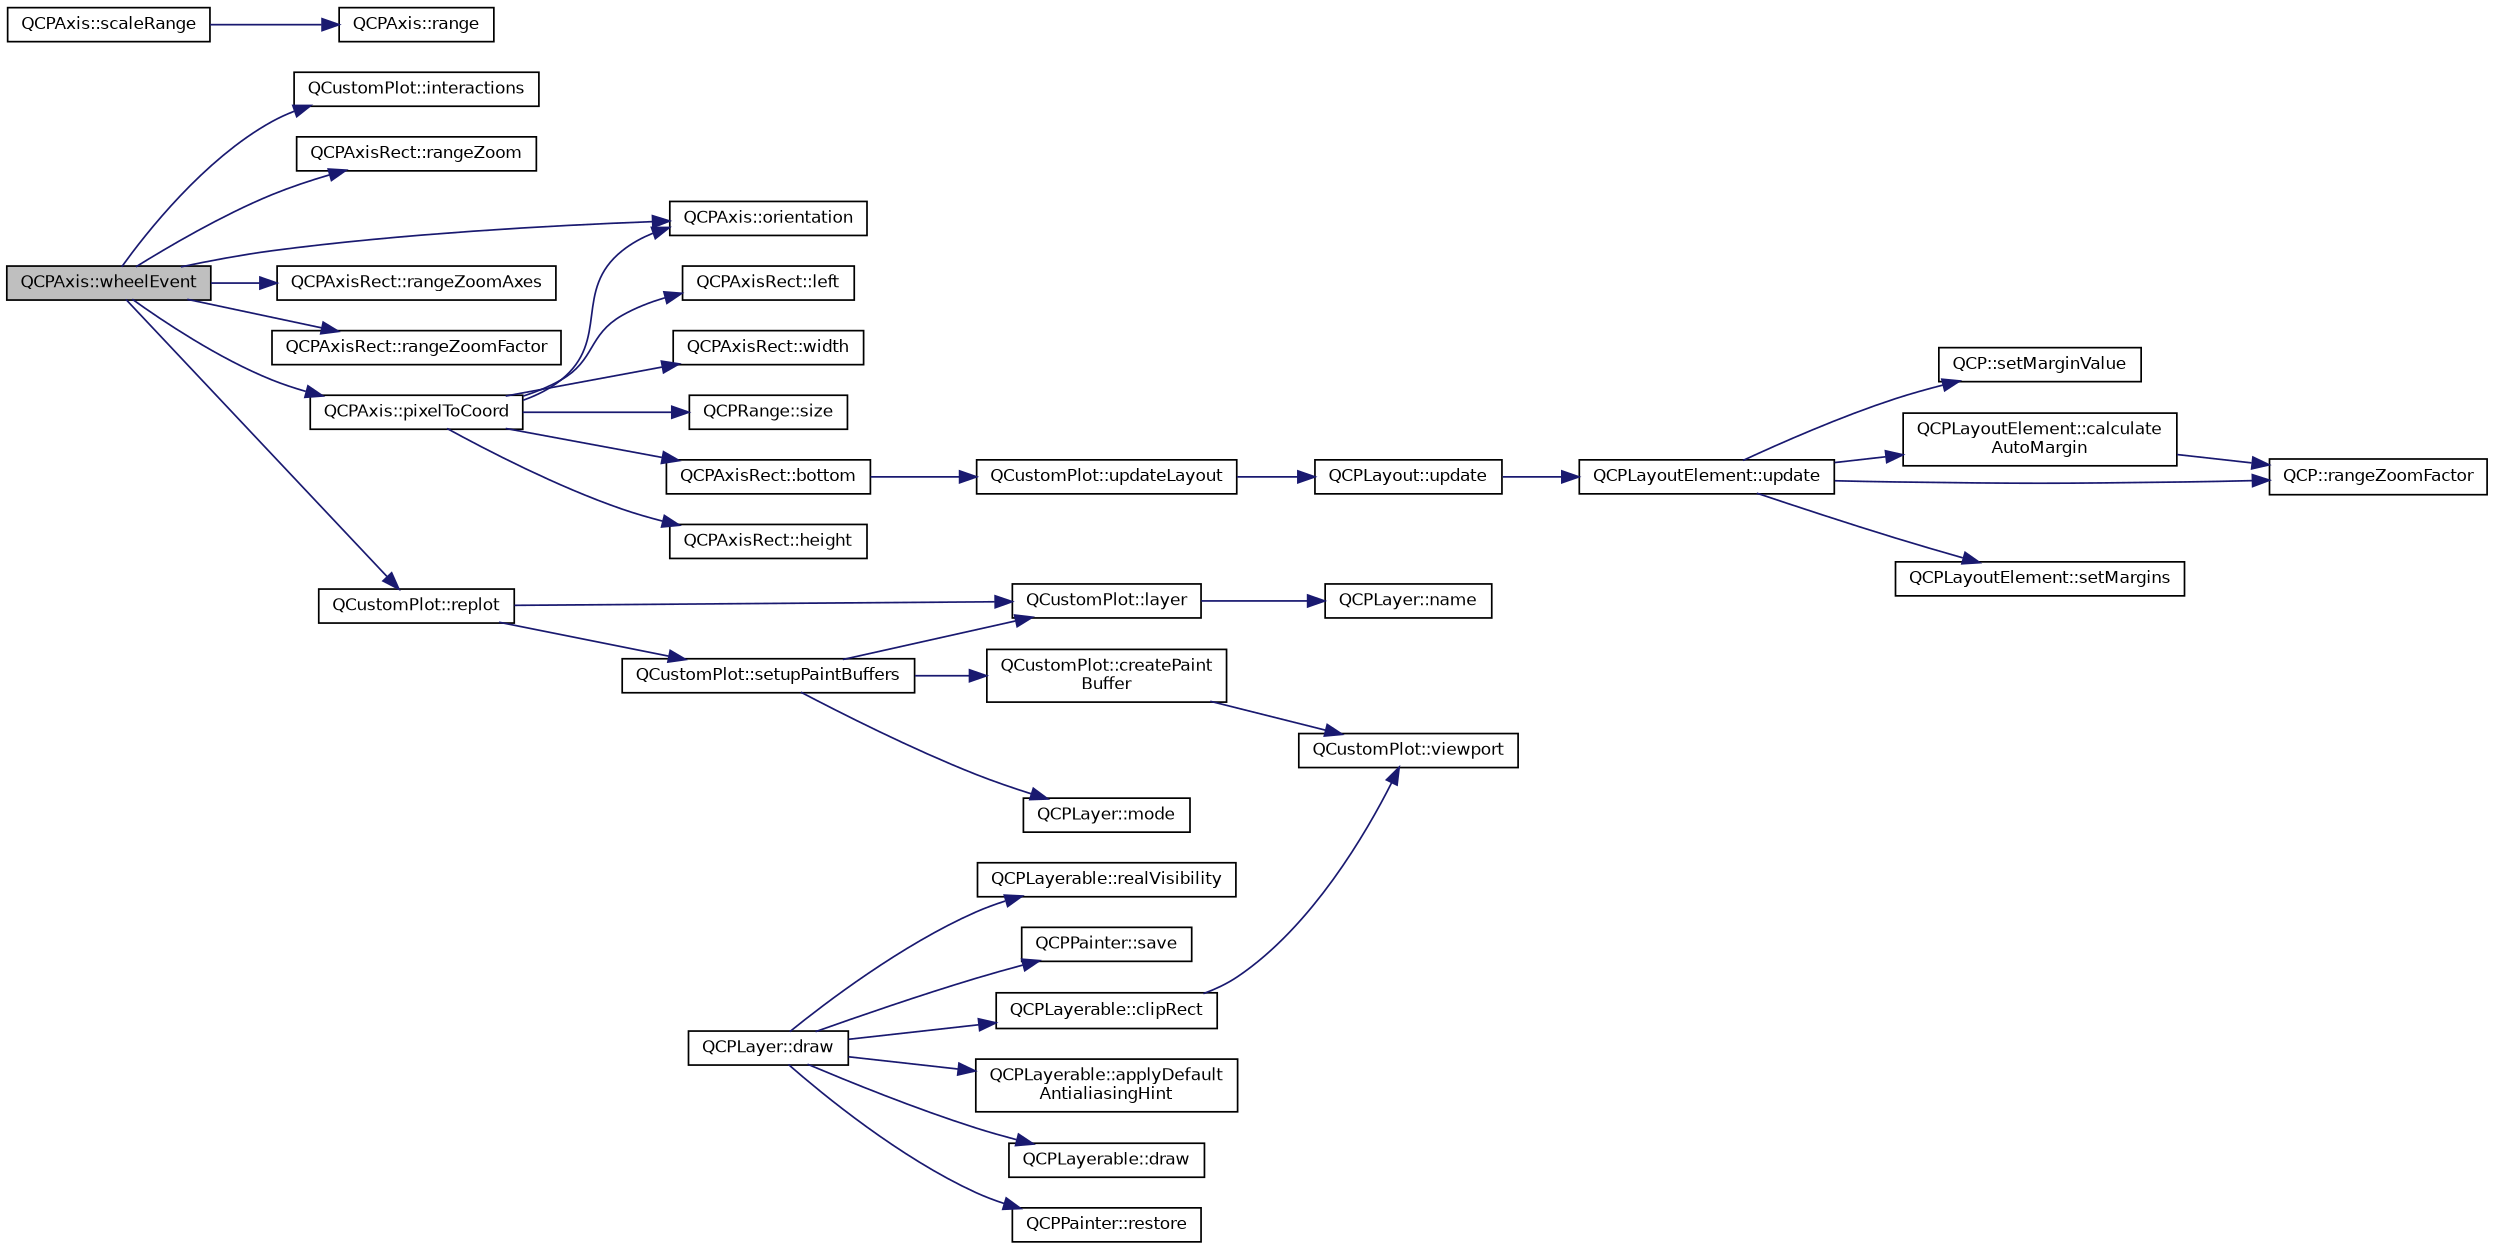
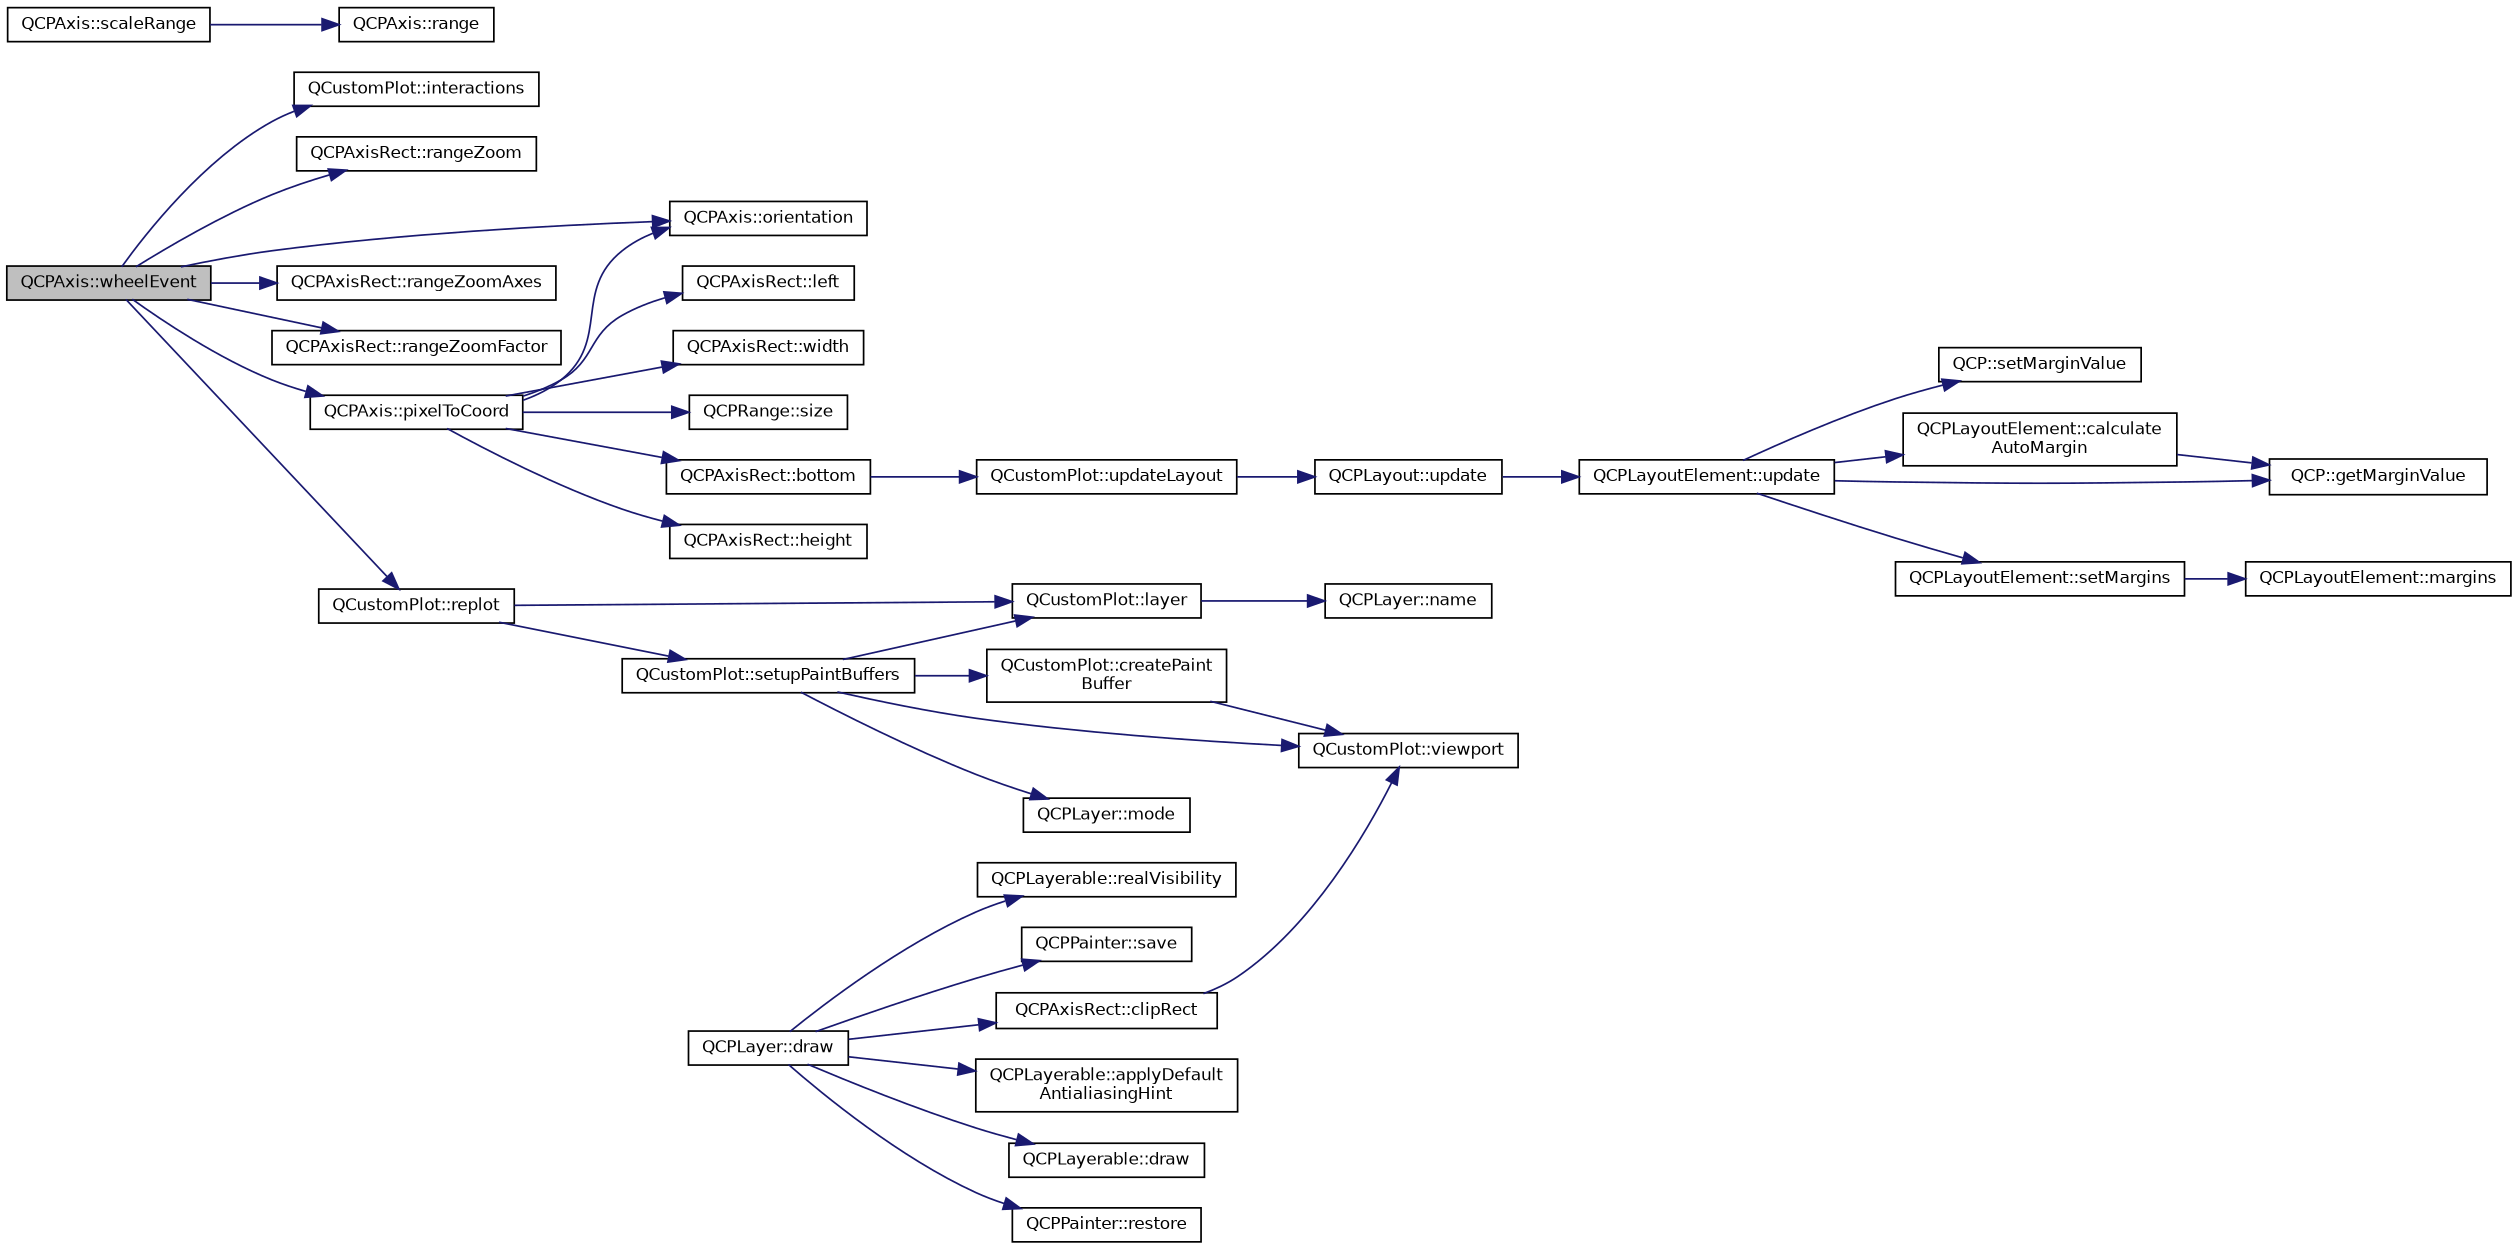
  digraph {
    rankdir=LR
    node [color=black fillcolor=white fontname=Helvetica fontsize=10 shape=record style=filled]
    edge [color=midnightblue fontname=Helvetica fontsize=10 labelfontname=Helvetica labelfontsize=10 style=solid]
    n1 [fillcolor=grey75 fontcolor=black height=0.2 label="QCPAxis::wheelEvent" width=0.4]
    n2 [height=0.2 label="QCustomPlot::interactions" width=0.4]
    n3 [height=0.2 label="QCPAxisRect::rangeZoom" width=0.4]
    n4 [height=0.2 label="QCPAxis::orientation" width=0.4]
    n5 [height=0.2 label="QCPAxisRect::rangeZoomAxes" width=0.4]
    n6 [height=0.2 label="QCPAxisRect::rangeZoomFactor" width=0.4]
    n7 [height=0.2 label="QCPAxis::pixelToCoord" width=0.4]
    n8 [height=0.2 label="QCustomPlot::replot" width=0.4]
    n9 [height=0.2 label="QCPAxis::scaleRange" width=0.4]
    n10 [height=0.2 label="QCPAxis::range" width=0.4]
    n11 [height=0.2 label="QCPAxisRect::left" width=0.4]
    n12 [height=0.2 label="QCPAxisRect::width" width=0.4]
    n13 [height=0.2 label="QCPRange::size" width=0.4]
    n14 [height=0.2 label="QCPAxisRect::bottom" width=0.4]
    n15 [height=0.2 label="QCPAxisRect::height" width=0.4]
    n16 [height=0.2 label="QCustomPlot::setupPaintBuffers" width=0.4]
    n17 [height=0.2 label="QCustomPlot::layer" width=0.4]
    n18 [height=0.2 label="QCustomPlot::updateLayout" width=0.4]
    n19 [height=0.2 label="QCPLayout::update" width=0.4]
    n20 [height=0.2 label="QCustomPlot::createPaint\lBuffer" width=0.4]
    n21 [height=0.2 label="QCustomPlot::viewport" width=0.4]
    n22 [height=0.2 label="QCPLayer::mode" width=0.4]
    n23 [height=0.2 label="QCPLayer::name" width=0.4]
    n24 [height=0.2 label="QCPLayoutElement::update" width=0.4]
    n25 [height=0.2 label="QCP::setMarginValue" width=0.4]
    n26 [height=0.2 label="QCPLayoutElement::calculate\lAutoMargin" width=0.4]
-   n27 [height=0.2 label="QCP::rangeZoomFactor" width=0.4]
+   n27 [height=0.2 label="QCP::getMarginValue" width=0.4]
    n28 [height=0.2 label="QCPLayoutElement::setMargins" width=0.4]
+   n29 [height=0.2 label="QCPLayoutElement::margins" width=0.4]
    n30 [height=0.2 label="QCPLayer::draw" width=0.4]
    n31 [height=0.2 label="QCPLayerable::realVisibility" width=0.4]
    n32 [height=0.2 label="QCPPainter::save" width=0.4]
-   n33 [height=0.2 label="QCPLayerable::clipRect" width=0.4]
+   n33 [height=0.2 label="QCPAxisRect::clipRect" width=0.4]
    n34 [height=0.2 label="QCPLayerable::applyDefault\lAntialiasingHint" width=0.4]
    n35 [height=0.2 label="QCPLayerable::draw" width=0.4]
    n36 [height=0.2 label="QCPPainter::restore" width=0.4]
    n1 -> n2
    n1 -> n3
    n1 -> n4
    n1 -> n5
    n1 -> n6
    n1 -> n7
    n1 -> n8
    n7 -> n4
    n7 -> n11
    n7 -> n12
    n7 -> n13
    n7 -> n14
    n7 -> n15
    n8 -> n16
    n8 -> n17
    n9 -> n10
    n14 -> n18
    n16 -> n17
    n16 -> n20
+   n16 -> n21
    n16 -> n22
    n17 -> n23
    n18 -> n19
    n19 -> n24
    n20 -> n21
    n24 -> n25
    n24 -> n26
    n24 -> n27
    n24 -> n28
    n26 -> n27
+   n28 -> n29
    n30 -> n31
    n30 -> n32
    n30 -> n33
    n30 -> n34
    n30 -> n35
    n30 -> n36
    n33 -> n21
  }
